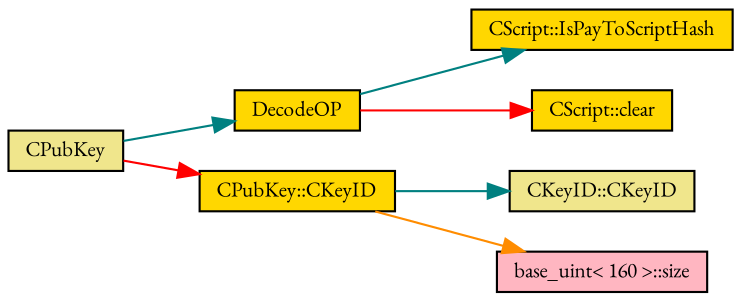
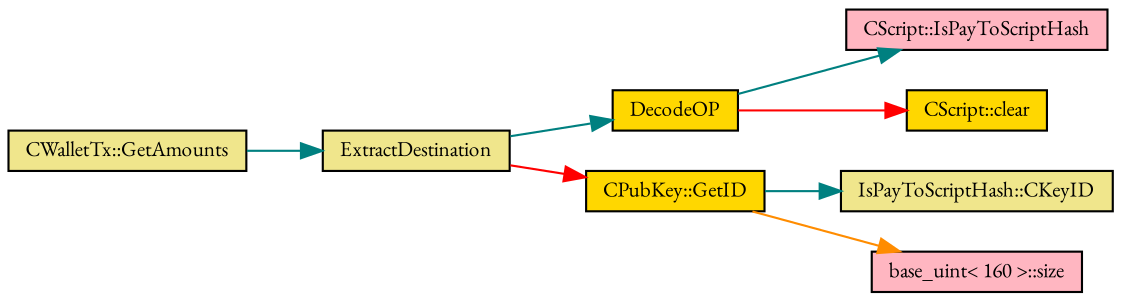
  digraph {
    fontname="EB Garamond"
    rankdir=LR
    node [color=black fillcolor=khaki fontname="EB Garamond" fontsize=10 shape=record style=filled]
    edge [color=teal fontname="EB Garamond" fontsize=10 labelfontname=Helvetica labelfontsize=10 style=solid]
-   n2 [height=0.2 label=CPubKey width=0.4]
+   n1 [fontcolor=black height=0.2 label="CWalletTx::GetAmounts" width=0.4]
+   n2 [height=0.2 label=ExtractDestination width=0.4]
    n3 [fillcolor=gold height=0.2 label=DecodeOP width=0.4]
-   n4 [fillcolor=gold height=0.2 label="CPubKey::CKeyID" width=0.4]
-   n5 [fillcolor=gold height=0.2 label="CScript::IsPayToScriptHash" width=0.4]
+   n4 [fillcolor=gold height=0.2 label="CPubKey::GetID" width=0.4]
+   n5 [fillcolor=lightpink height=0.2 label="CScript::IsPayToScriptHash" width=0.4]
    n6 [fillcolor=gold height=0.2 label="CScript::clear" width=0.4]
-   n7 [height=0.2 label="CKeyID::CKeyID" width=0.4]
+   n7 [height=0.2 label="IsPayToScriptHash::CKeyID" width=0.4]
    n8 [fillcolor=lightpink height=0.2 label="base_uint\< 160 \>::size" width=0.4]
+   n1 -> n2
    n2 -> n3
    n2 -> n4 [color=red]
    n3 -> n5
    n3 -> n6 [color=red]
    n4 -> n7
    n4 -> n8 [color=darkorange]
  }
